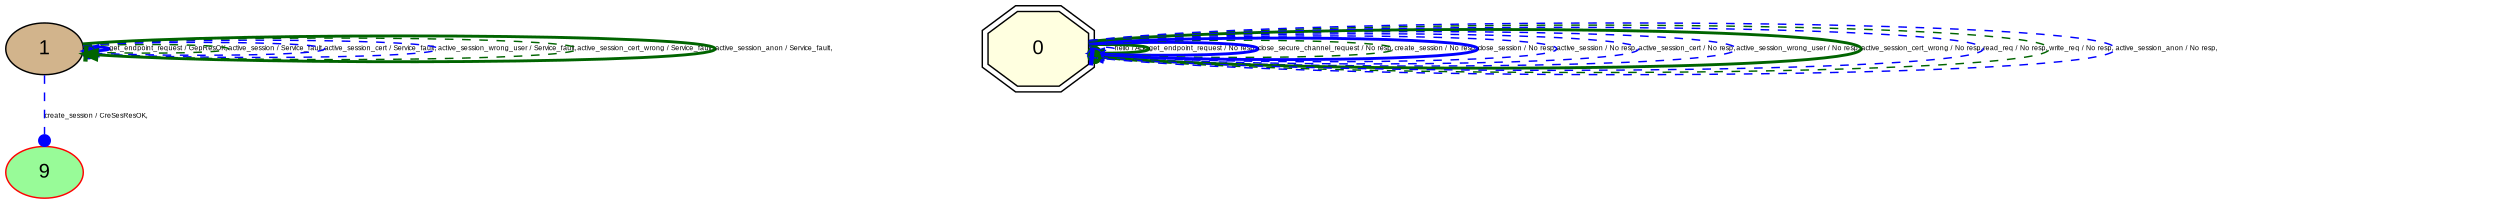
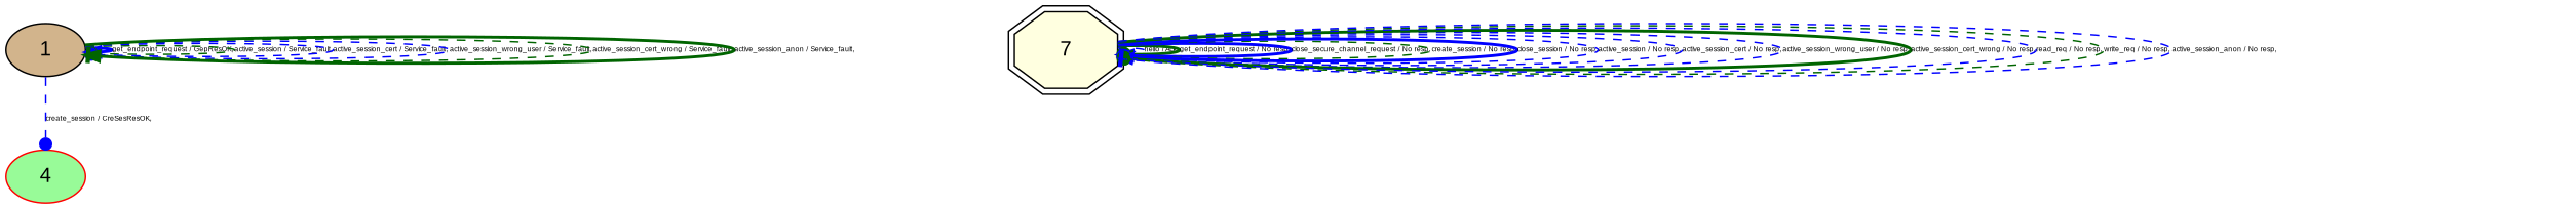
  digraph {
    fontname="Liberation Sans"
    node [color=black fontname="Liberation Sans" shape=ellipse style=filled]
    edge [arrowhead=dot color=blue fontname="Liberation Sans" fontsize=5 style=dashed]
-   4 [color=red fillcolor=palegreen label=9]
+   4 [color=red fillcolor=palegreen]
    1 [fillcolor=tan]
-   0 [fillcolor=lightyellow shape=doubleoctagon]
+   0 [fillcolor=lightyellow shape=doubleoctagon label=7]
    1 -> 4 [label="create_session / CreSesResOK,"]
    1 -> 1 [arrowhead=normal label="get_endpoint_request / GepResOK," style=bold]
    1 -> 1 [color=darkgreen label="active_session / Service_fault,"]
    1 -> 1 [label="active_session_cert / Service_fault,"]
    1 -> 1 [arrowhead=normal label="active_session_wrong_user / Service_fault,"]
    1 -> 1 [arrowhead=tee color=darkgreen label="active_session_cert_wrong / Service_fault,"]
    1 -> 1 [arrowhead=normal color=darkgreen label="active_session_anon / Service_fault," style=bold]
    0 -> 0 [arrowhead=tee label="hello / Ack,"]
    0 -> 0 [color=darkgreen label="get_endpoint_request / No resp," style=bold]
    0 -> 0 [arrowhead=normal label="close_secure_channel_request / No resp," style=bold]
    0 -> 0 [arrowhead=normal color=darkgreen label="create_session / No resp,"]
    0 -> 0 [label="close_session / No resp," style=bold]
    0 -> 0 [arrowhead=tee label="active_session / No resp,"]
    0 -> 0 [arrowhead=normal label="active_session_cert / No resp,"]
    0 -> 0 [label="active_session_wrong_user / No resp,"]
    0 -> 0 [color=darkgreen label="active_session_cert_wrong / No resp," style=bold]
    0 -> 0 [arrowhead=normal label="read_req / No resp,"]
    0 -> 0 [color=darkgreen label="write_req / No resp,"]
    0 -> 0 [arrowhead=tee label="active_session_anon / No resp,"]
  }
